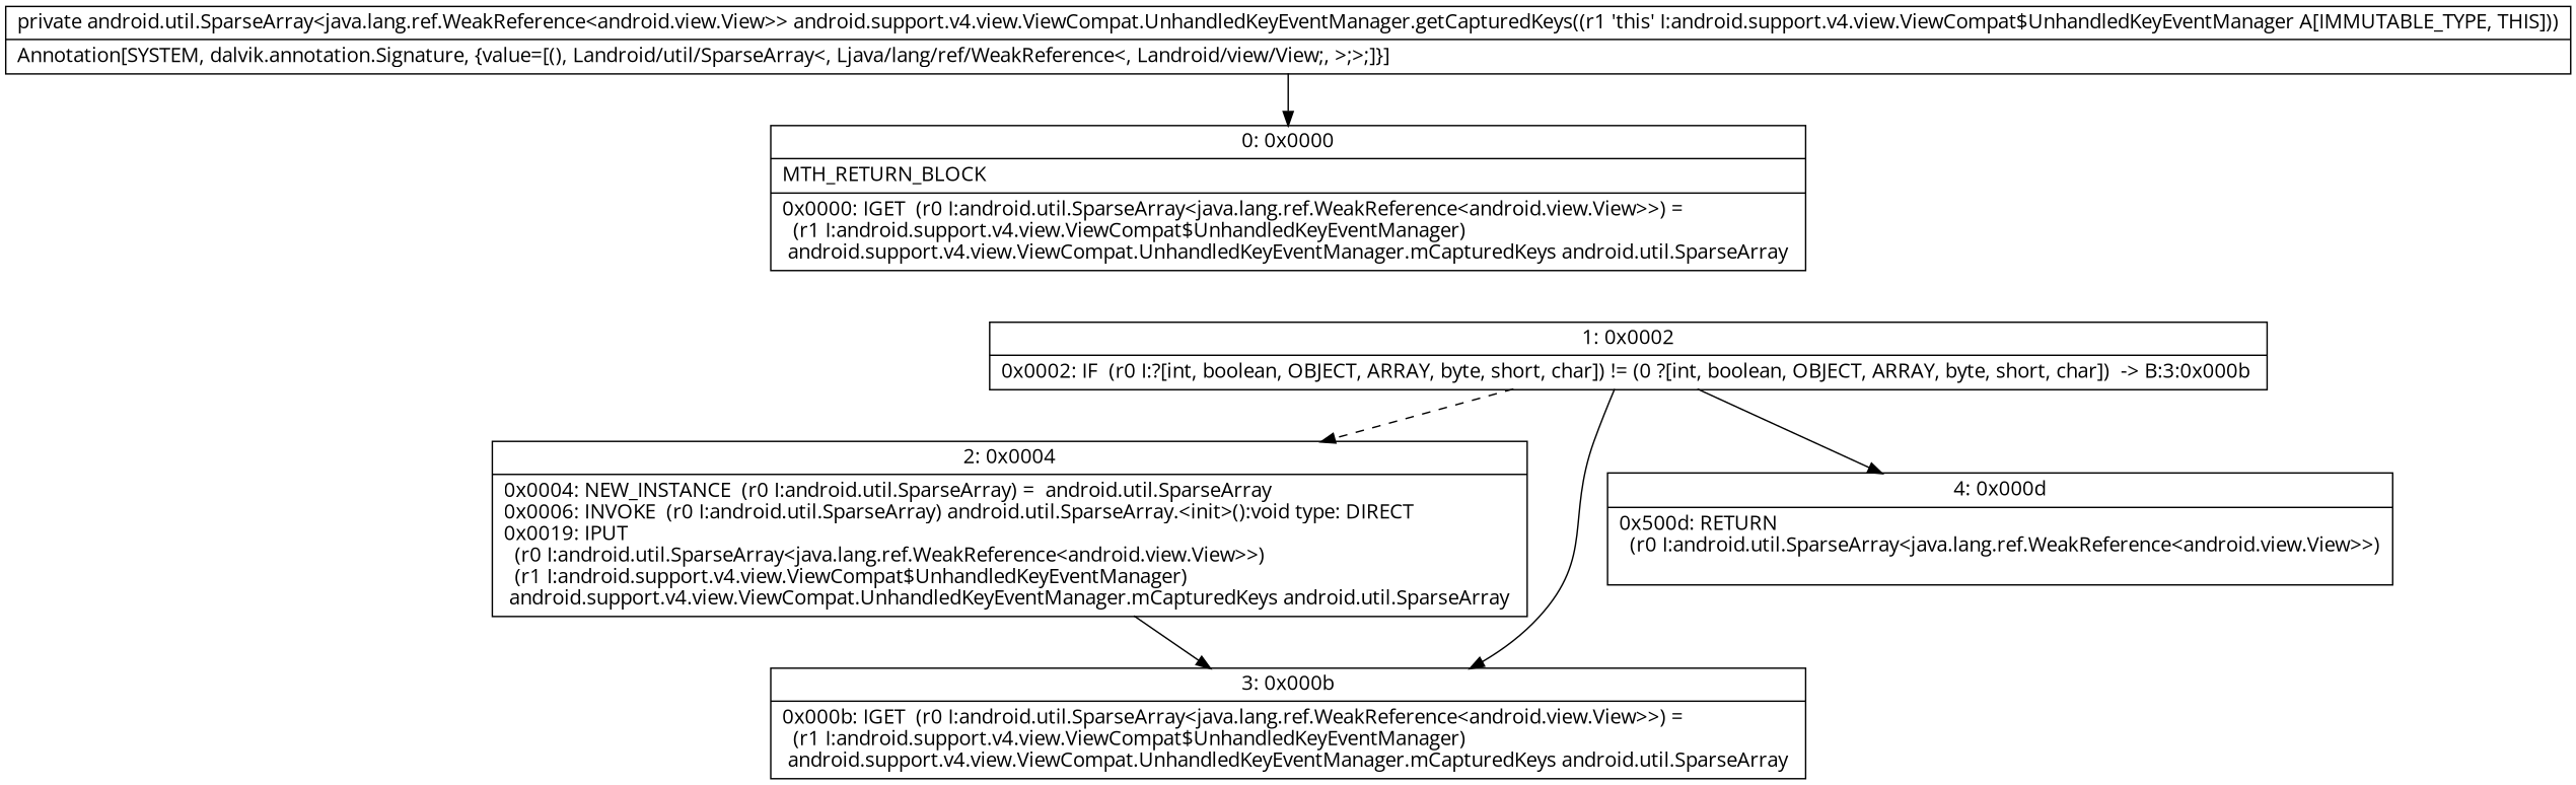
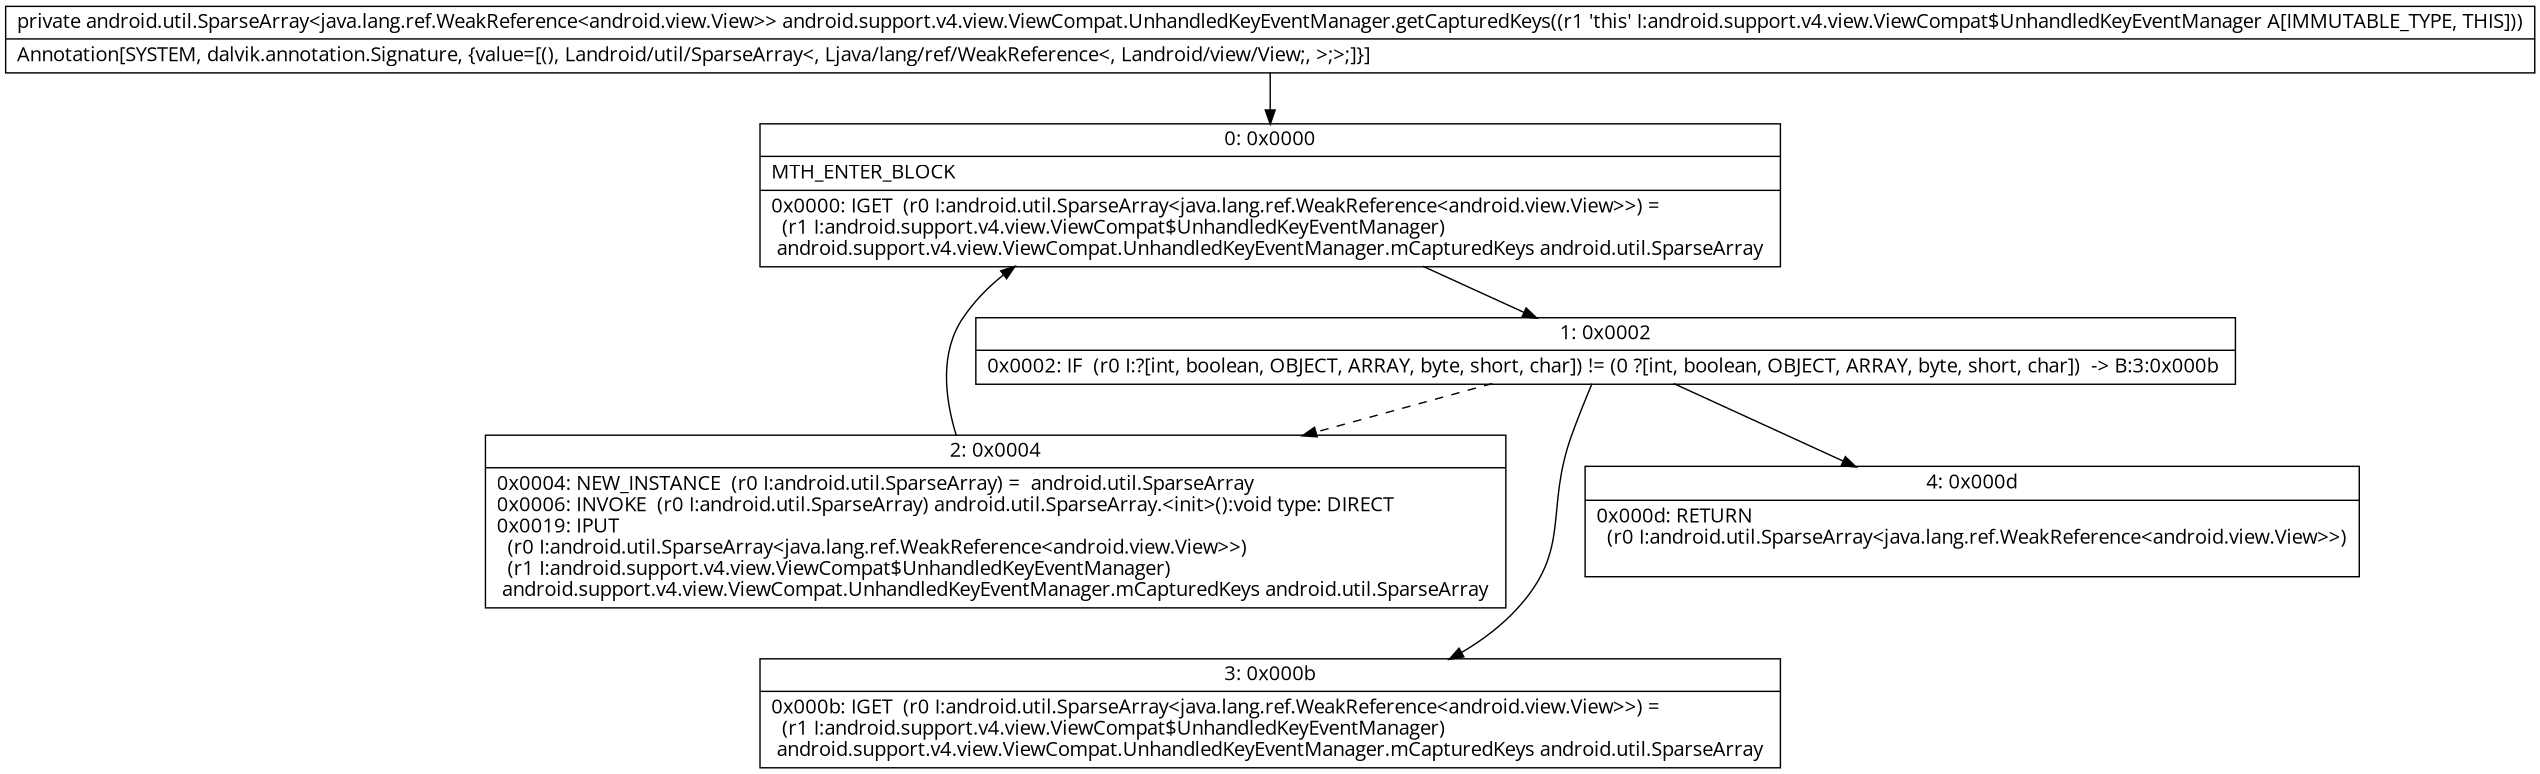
  digraph {
    fontname="Open Sans"
    node [fontname="Open Sans" shape=record]
    edge [fontname="Open Sans"]
-   n1 [label="{0\:\ 0x0000|MTH_RETURN_BLOCK\l|0x0000: IGET  (r0 I:android.util.SparseArray\<java.lang.ref.WeakReference\<android.view.View\>\>) = \l  (r1 I:android.support.v4.view.ViewCompat$UnhandledKeyEventManager)\l android.support.v4.view.ViewCompat.UnhandledKeyEventManager.mCapturedKeys android.util.SparseArray \l}"]
+   n1 [label="{0\:\ 0x0000|MTH_ENTER_BLOCK\l|0x0000: IGET  (r0 I:android.util.SparseArray\<java.lang.ref.WeakReference\<android.view.View\>\>) = \l  (r1 I:android.support.v4.view.ViewCompat$UnhandledKeyEventManager)\l android.support.v4.view.ViewCompat.UnhandledKeyEventManager.mCapturedKeys android.util.SparseArray \l}"]
    n2 [label="{1\:\ 0x0002|0x0002: IF  (r0 I:?[int, boolean, OBJECT, ARRAY, byte, short, char]) != (0 ?[int, boolean, OBJECT, ARRAY, byte, short, char])  \-\> B:3:0x000b \l}"]
    n3 [label="{2\:\ 0x0004|0x0004: NEW_INSTANCE  (r0 I:android.util.SparseArray) =  android.util.SparseArray \l0x0006: INVOKE  (r0 I:android.util.SparseArray) android.util.SparseArray.\<init\>():void type: DIRECT \l0x0019: IPUT  \l  (r0 I:android.util.SparseArray\<java.lang.ref.WeakReference\<android.view.View\>\>)\l  (r1 I:android.support.v4.view.ViewCompat$UnhandledKeyEventManager)\l android.support.v4.view.ViewCompat.UnhandledKeyEventManager.mCapturedKeys android.util.SparseArray \l}"]
    n4 [label="{3\:\ 0x000b|0x000b: IGET  (r0 I:android.util.SparseArray\<java.lang.ref.WeakReference\<android.view.View\>\>) = \l  (r1 I:android.support.v4.view.ViewCompat$UnhandledKeyEventManager)\l android.support.v4.view.ViewCompat.UnhandledKeyEventManager.mCapturedKeys android.util.SparseArray \l}"]
-   n5 [label="{4\:\ 0x000d|0x500d: RETURN  \l  (r0 I:android.util.SparseArray\<java.lang.ref.WeakReference\<android.view.View\>\>)\l \l}"]
+   n5 [label="{4\:\ 0x000d|0x000d: RETURN  \l  (r0 I:android.util.SparseArray\<java.lang.ref.WeakReference\<android.view.View\>\>)\l \l}"]
    n6 [label="{private android.util.SparseArray\<java.lang.ref.WeakReference\<android.view.View\>\> android.support.v4.view.ViewCompat.UnhandledKeyEventManager.getCapturedKeys((r1 'this' I:android.support.v4.view.ViewCompat$UnhandledKeyEventManager A[IMMUTABLE_TYPE, THIS]))  | Annotation[SYSTEM, dalvik.annotation.Signature, \{value=[(), Landroid\/util\/SparseArray\<, Ljava\/lang\/ref\/WeakReference\<, Landroid\/view\/View;, \>;\>;]\}]\l}"]
+   n1 -> n2
    n2 -> n3 [style=dashed]
    n2 -> n4
    n2 -> n5
-   n3 -> n4
+   n3 -> n1
    n6 -> n1
  }
